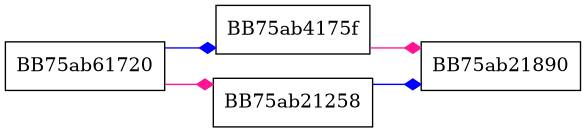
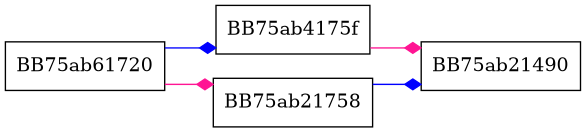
  digraph {
    rankdir=LR
    splines=ortho
    node [shape=box]
    edge [arrowhead=diamond color=blue]
    n1 [label=BB75ab61720]
    n2 [label=BB75ab4175f]
-   BB75ab21758 [label=BB75ab21258]
-   BB75ab21890
+   BB75ab21758
+   BB75ab21890 [label=BB75ab21490]
    n1 -> n2
    n1 -> BB75ab21758 [color=deeppink]
    n2 -> BB75ab21890 [color=deeppink]
    BB75ab21758 -> BB75ab21890
  }
